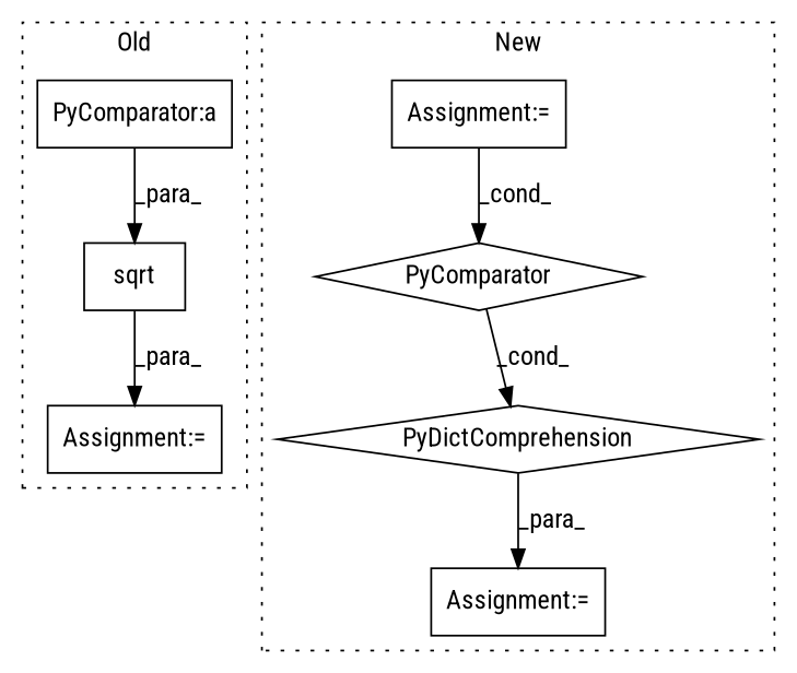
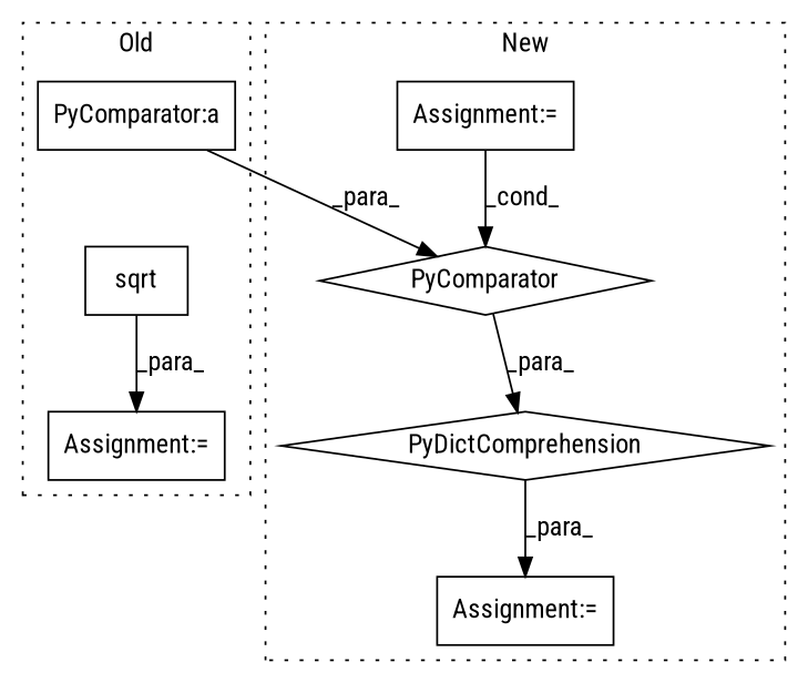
  digraph {
    fontname="Roboto Condensed"
    node [a=7 fontname="Roboto Condensed" l=1 shape=box]
    edge [fontname="Roboto Condensed"]
    n1 [a=32 l="5,1" label=sqrt s="5391,5426"]
    n2 [label="Assignment:=" s=5369]
    n3 [a=27 l=3 label="PyComparator:a" s=5409]
    n4 [a=110 l=132 label=PyDictComprehension s=5702 shape=diamond]
    n5 [l=27 label="Assignment:=" s=5675]
    n6 [label="Assignment:=" s=5646]
    n7 [a=113 l=23 label=PyComparator s=5803 shape=diamond]
    subgraph cluster_1 {
      label=Old
      style=dotted
      n1
      n2
      n3
    }
    subgraph cluster_2 {
      label=New
      style=dotted
      n4
      n5
      n6
      n7
    }
    n1 -> n2 [label=_para_]
-   n3 -> n1 [label=_para_]
+   n3 -> n7 [label=_para_]
    n4 -> n5 [label=_para_]
    n6 -> n7 [label=_cond_]
-   n7 -> n4 [label=_cond_]
+   n7 -> n4 [label=_para_]
  }
